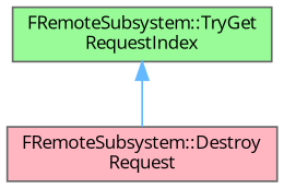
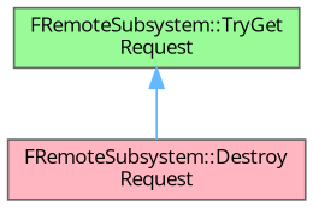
  digraph {
    rankdir=TB
    fontname="Open Sans"
    node [fontname="Open Sans" fontsize=10 shape=box style=filled]
-   n1 [color=gray40 fillcolor=palegreen fontcolor=black height=0.2 label="FRemoteSubsystem::TryGet\lRequestIndex" width=0.4]
+   n1 [color=gray40 fillcolor=palegreen fontcolor=black height=0.2 label="FRemoteSubsystem::TryGet\lRequest" width=0.4]
    n2 [color=grey40 fillcolor=lightpink height=0.2 label="FRemoteSubsystem::Destroy\lRequest" width=0.4]
    n1 -> n2 [color=steelblue1 dir=back fontname="Open Sans" fontsize=10 labelfontname=Helvetica labelfontsize=10 style=solid]
  }
